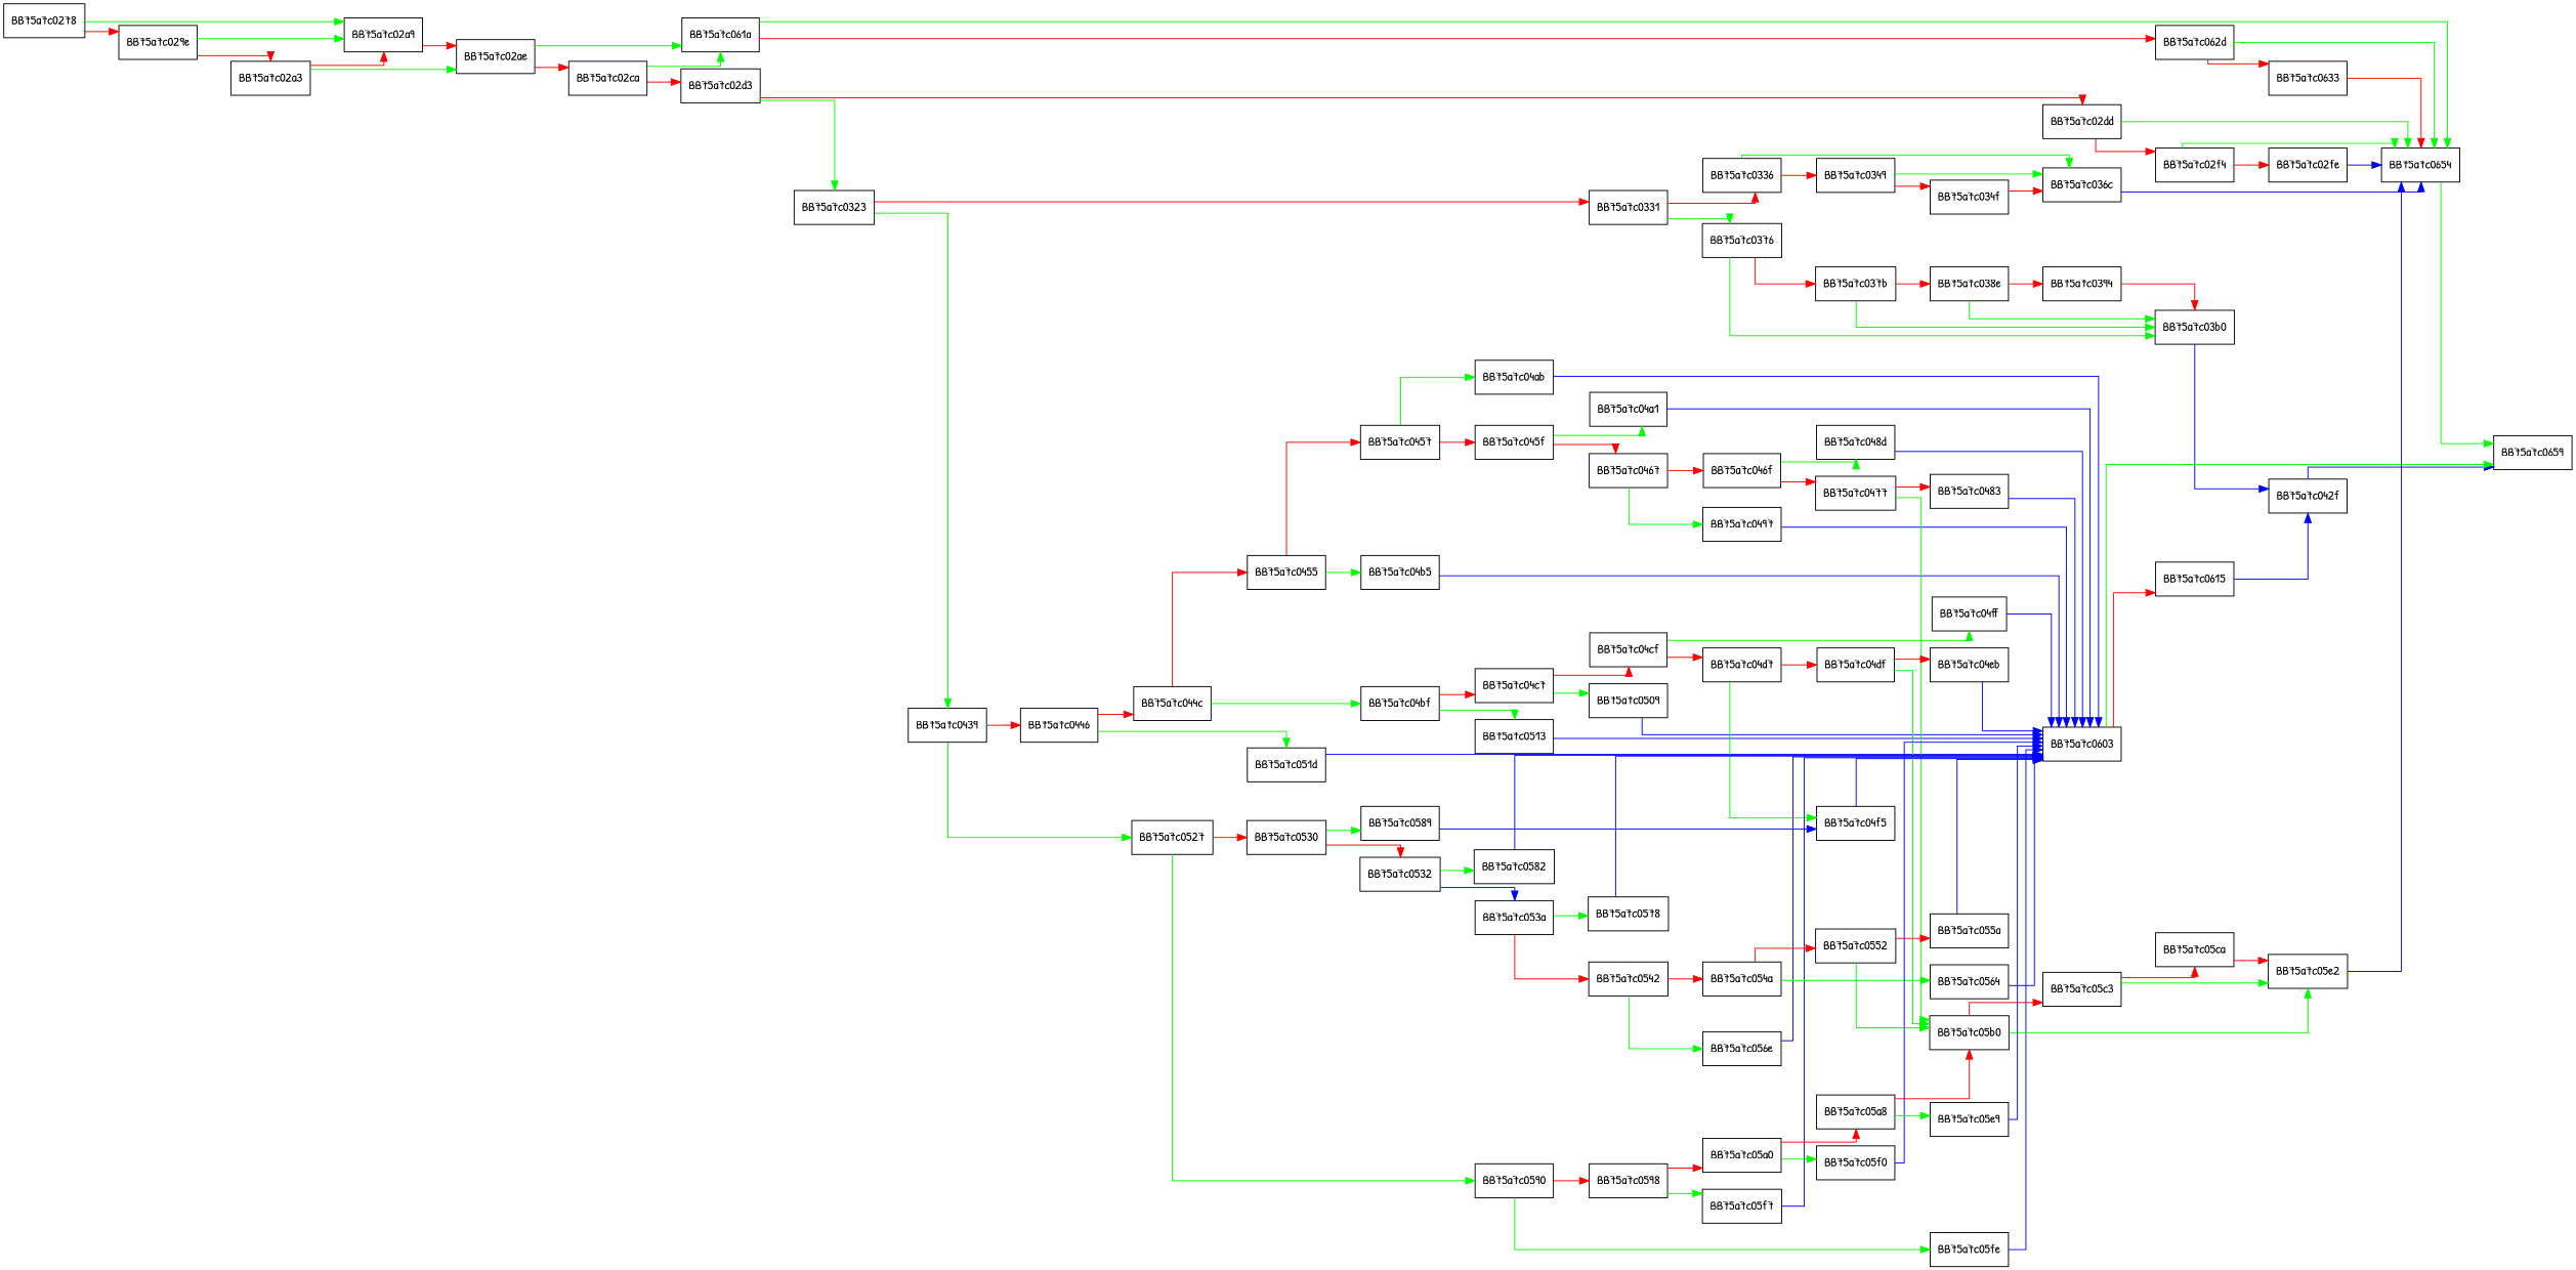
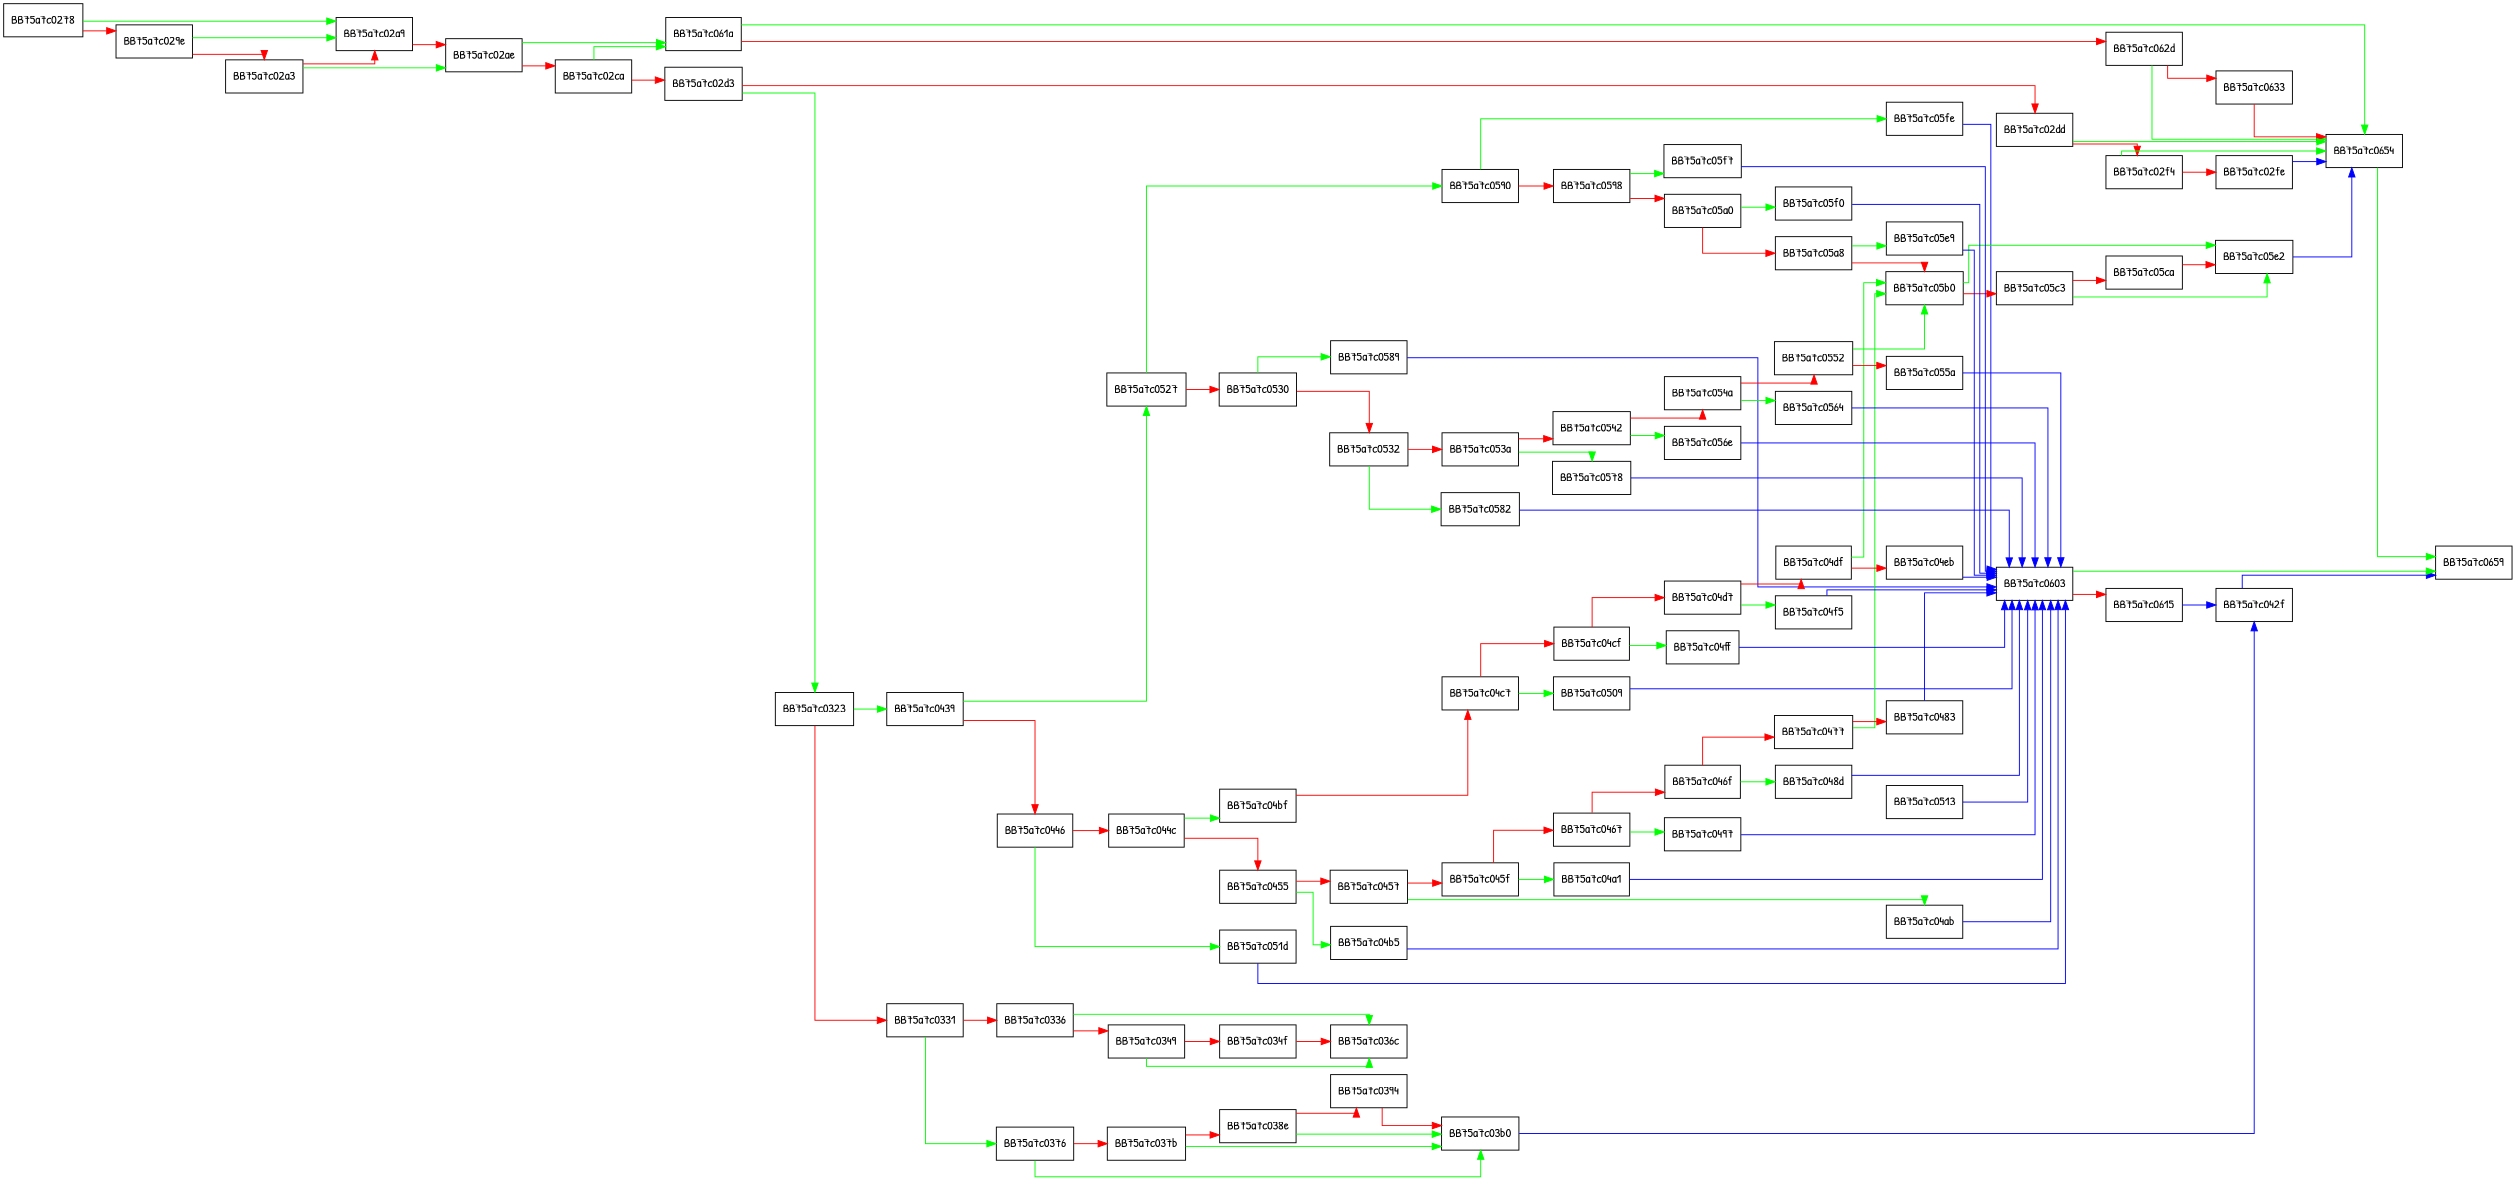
  digraph {
    fontname="Patrick Hand"
    rankdir=LR
    splines=ortho
    node [fontname="Patrick Hand" shape=box]
    edge [color=red fontname="Patrick Hand"]
    BB75a7c0278
    BB75a7c02a9
    BB75a7c029e
    BB75a7c02ae
    BB75a7c02a3
    BB75a7c061a
    BB75a7c02ca
    BB75a7c0654
    BB75a7c062d
    BB75a7c02d3
    BB75a7c0659
    BB75a7c0633
    BB75a7c0323
    BB75a7c02dd
    BB75a7c0439
    BB75a7c0331
    BB75a7c02f4
    BB75a7c0527
    BB75a7c0446
    BB75a7c0376
    BB75a7c0336
    BB75a7c02fe
    BB75a7c0590
    BB75a7c0530
    BB75a7c051d
    BB75a7c044c
    BB75a7c03b0
    BB75a7c037b
    BB75a7c036c
    BB75a7c0349
    BB75a7c042f
    BB75a7c038e
    BB75a7c034f
    BB75a7c0394
    BB75a7c05fe
    BB75a7c0598
    BB75a7c0589
    BB75a7c0532
    BB75a7c0603
    BB75a7c04bf
    BB75a7c0455
    BB75a7c0615
    BB75a7c0513
    BB75a7c04c7
    BB75a7c04b5
    BB75a7c0457
    BB75a7c0509
    BB75a7c04cf
    BB75a7c04ab
    BB75a7c045f
    BB75a7c04a1
    BB75a7c0467
    BB75a7c0497
    BB75a7c046f
    BB75a7c048d
    BB75a7c0477
    BB75a7c05b0
    BB75a7c0483
    BB75a7c05e2
    BB75a7c05c3
    BB75a7c05ca
    BB75a7c04ff
    BB75a7c04d7
    BB75a7c04f5
    BB75a7c04df
    BB75a7c04eb
    BB75a7c05f7
    BB75a7c05a0
    BB75a7c0582
    BB75a7c053a
    BB75a7c0578
    BB75a7c0542
    BB75a7c056e
    BB75a7c054a
    BB75a7c0564
    BB75a7c0552
    BB75a7c055a
    BB75a7c05f0
    BB75a7c05a8
    BB75a7c05e9
    BB75a7c0278 -> BB75a7c02a9 [color=green]
    BB75a7c0278 -> BB75a7c029e
    BB75a7c02a9 -> BB75a7c02ae
    BB75a7c029e -> BB75a7c02a9 [color=green]
    BB75a7c029e -> BB75a7c02a3
    BB75a7c02ae -> BB75a7c061a [color=green]
    BB75a7c02ae -> BB75a7c02ca
    BB75a7c02a3 -> BB75a7c02a9
    BB75a7c02a3 -> BB75a7c02ae [color=green]
    BB75a7c061a -> BB75a7c0654 [color=green]
    BB75a7c061a -> BB75a7c062d
    BB75a7c02ca -> BB75a7c061a [color=green]
    BB75a7c02ca -> BB75a7c02d3
    BB75a7c0654 -> BB75a7c0659 [color=green]
    BB75a7c062d -> BB75a7c0654 [color=green]
    BB75a7c062d -> BB75a7c0633
    BB75a7c02d3 -> BB75a7c0323 [color=green]
    BB75a7c02d3 -> BB75a7c02dd
    BB75a7c0633 -> BB75a7c0654
    BB75a7c0323 -> BB75a7c0439 [color=green]
    BB75a7c0323 -> BB75a7c0331
    BB75a7c02dd -> BB75a7c0654 [color=green]
    BB75a7c02dd -> BB75a7c02f4
    BB75a7c0439 -> BB75a7c0527 [color=green]
    BB75a7c0439 -> BB75a7c0446
    BB75a7c0331 -> BB75a7c0376 [color=green]
    BB75a7c0331 -> BB75a7c0336
    BB75a7c02f4 -> BB75a7c0654 [color=green]
    BB75a7c02f4 -> BB75a7c02fe
    BB75a7c0527 -> BB75a7c0590 [color=green]
    BB75a7c0527 -> BB75a7c0530
    BB75a7c0446 -> BB75a7c051d [color=green]
    BB75a7c0446 -> BB75a7c044c
    BB75a7c0376 -> BB75a7c03b0 [color=green]
    BB75a7c0376 -> BB75a7c037b
    BB75a7c0336 -> BB75a7c036c [color=green]
    BB75a7c0336 -> BB75a7c0349
    BB75a7c02fe -> BB75a7c0654 [color=blue]
    BB75a7c0590 -> BB75a7c05fe [color=green]
    BB75a7c0590 -> BB75a7c0598
    BB75a7c0530 -> BB75a7c0589 [color=green]
    BB75a7c0530 -> BB75a7c0532
    BB75a7c051d -> BB75a7c0603 [color=blue]
    BB75a7c044c -> BB75a7c04bf [color=green]
    BB75a7c044c -> BB75a7c0455
    BB75a7c03b0 -> BB75a7c042f [color=blue]
    BB75a7c037b -> BB75a7c03b0 [color=green]
    BB75a7c037b -> BB75a7c038e
-   BB75a7c036c -> BB75a7c0654 [color=blue]
    BB75a7c0349 -> BB75a7c036c [color=green]
    BB75a7c0349 -> BB75a7c034f
    BB75a7c042f -> BB75a7c0659 [color=blue]
    BB75a7c038e -> BB75a7c03b0 [color=green]
    BB75a7c038e -> BB75a7c0394
    BB75a7c034f -> BB75a7c036c
    BB75a7c0394 -> BB75a7c03b0
    BB75a7c05fe -> BB75a7c0603 [color=blue]
    BB75a7c0598 -> BB75a7c05f7 [color=green]
    BB75a7c0598 -> BB75a7c05a0
-   BB75a7c0589 -> BB75a7c04f5 [color=blue]
+   BB75a7c0589 -> BB75a7c0603 [color=blue]
    BB75a7c0532 -> BB75a7c0582 [color=green]
-   BB75a7c0532 -> BB75a7c053a [color=blue]
+   BB75a7c0532 -> BB75a7c053a
    BB75a7c0603 -> BB75a7c0659 [color=green]
    BB75a7c0603 -> BB75a7c0615
-   BB75a7c04bf -> BB75a7c0513 [color=green]
    BB75a7c04bf -> BB75a7c04c7
    BB75a7c0455 -> BB75a7c04b5 [color=green]
    BB75a7c0455 -> BB75a7c0457
    BB75a7c0615 -> BB75a7c042f [color=blue]
    BB75a7c0513 -> BB75a7c0603 [color=blue]
    BB75a7c04c7 -> BB75a7c0509 [color=green]
    BB75a7c04c7 -> BB75a7c04cf
    BB75a7c04b5 -> BB75a7c0603 [color=blue]
    BB75a7c0457 -> BB75a7c04ab [color=green]
    BB75a7c0457 -> BB75a7c045f
    BB75a7c0509 -> BB75a7c0603 [color=blue]
    BB75a7c04cf -> BB75a7c04ff [color=green]
    BB75a7c04cf -> BB75a7c04d7
    BB75a7c04ab -> BB75a7c0603 [color=blue]
    BB75a7c045f -> BB75a7c04a1 [color=green]
    BB75a7c045f -> BB75a7c0467
    BB75a7c04a1 -> BB75a7c0603 [color=blue]
    BB75a7c0467 -> BB75a7c0497 [color=green]
    BB75a7c0467 -> BB75a7c046f
    BB75a7c0497 -> BB75a7c0603 [color=blue]
    BB75a7c046f -> BB75a7c048d [color=green]
    BB75a7c046f -> BB75a7c0477
    BB75a7c048d -> BB75a7c0603 [color=blue]
    BB75a7c0477 -> BB75a7c05b0 [color=green]
    BB75a7c0477 -> BB75a7c0483
    BB75a7c05b0 -> BB75a7c05e2 [color=green]
    BB75a7c05b0 -> BB75a7c05c3
    BB75a7c0483 -> BB75a7c0603 [color=blue]
    BB75a7c05e2 -> BB75a7c0654 [color=blue]
    BB75a7c05c3 -> BB75a7c05e2 [color=green]
    BB75a7c05c3 -> BB75a7c05ca
    BB75a7c05ca -> BB75a7c05e2
    BB75a7c04ff -> BB75a7c0603 [color=blue]
    BB75a7c04d7 -> BB75a7c04f5 [color=green]
    BB75a7c04d7 -> BB75a7c04df
    BB75a7c04f5 -> BB75a7c0603 [color=blue]
    BB75a7c04df -> BB75a7c05b0 [color=green]
    BB75a7c04df -> BB75a7c04eb
    BB75a7c04eb -> BB75a7c0603 [color=blue]
    BB75a7c05f7 -> BB75a7c0603 [color=blue]
    BB75a7c05a0 -> BB75a7c05f0 [color=green]
    BB75a7c05a0 -> BB75a7c05a8
    BB75a7c0582 -> BB75a7c0603 [color=blue]
    BB75a7c053a -> BB75a7c0578 [color=green]
    BB75a7c053a -> BB75a7c0542
    BB75a7c0578 -> BB75a7c0603 [color=blue]
    BB75a7c0542 -> BB75a7c056e [color=green]
    BB75a7c0542 -> BB75a7c054a
    BB75a7c056e -> BB75a7c0603 [color=blue]
    BB75a7c054a -> BB75a7c0564 [color=green]
    BB75a7c054a -> BB75a7c0552
    BB75a7c0564 -> BB75a7c0603 [color=blue]
    BB75a7c0552 -> BB75a7c05b0 [color=green]
    BB75a7c0552 -> BB75a7c055a
    BB75a7c055a -> BB75a7c0603 [color=blue]
    BB75a7c05f0 -> BB75a7c0603 [color=blue]
    BB75a7c05a8 -> BB75a7c05b0
    BB75a7c05a8 -> BB75a7c05e9 [color=green]
    BB75a7c05e9 -> BB75a7c0603 [color=blue]
  }
